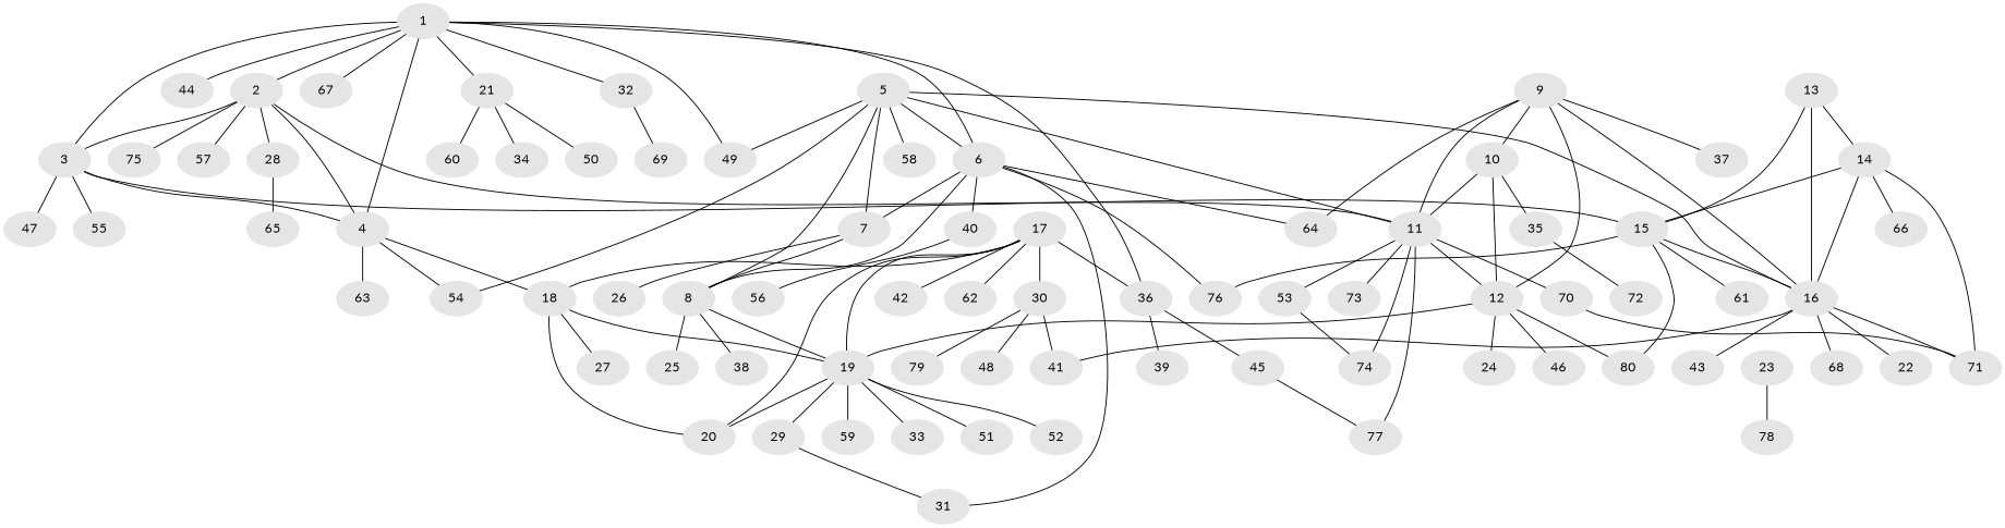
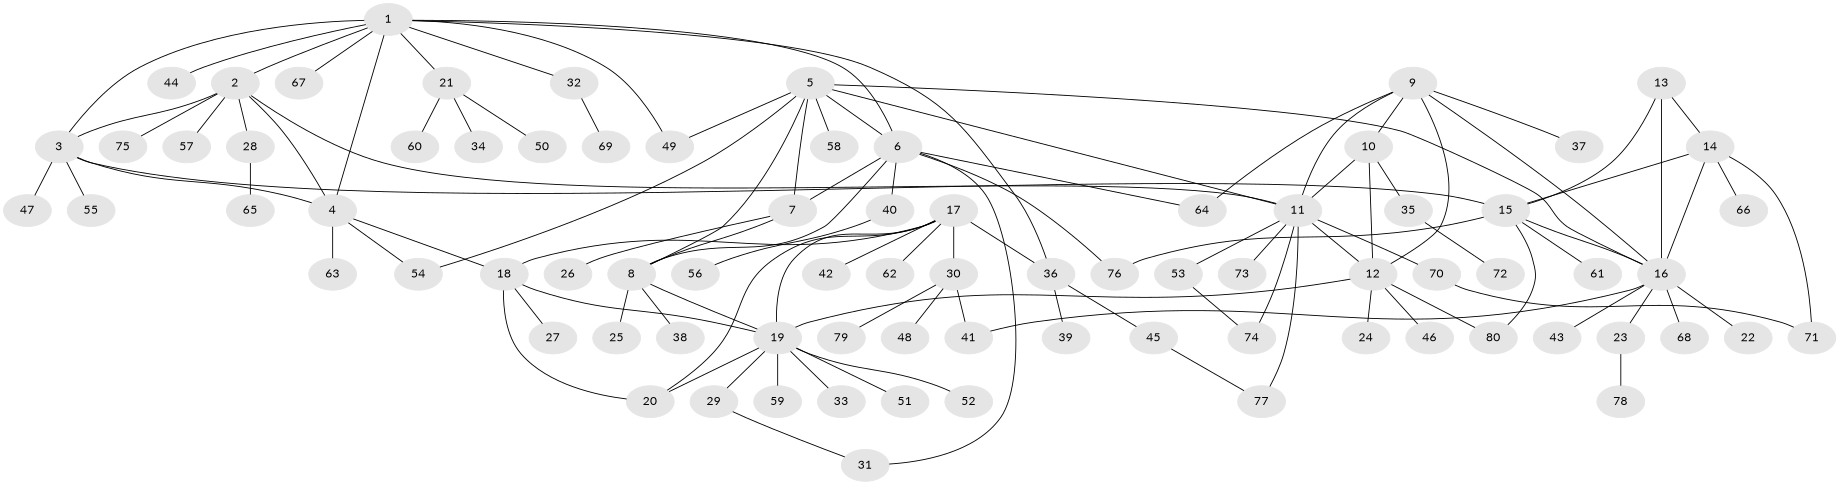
  graph {
    fontname=Lato
    node [color=gray90 fontname=Lato style=filled]
    edge [fontname=Lato]
    1
    2
    3
    4
    6
    21
    32
    36
    44
    49
    67
    11
    28
    57
    75
    15
    47
    55
    18
    54
    63
    7
    8
    31
    40
    64
    76
    34
    50
    60
    69
    45
    39
    12
    53
    70
    73
    77
    74
    65
    16
    80
    61
    19
    20
    27
    5
    58
    26
    25
    38
    22
    23
    41
    43
    68
    56
    29
    33
    51
    52
    59
    9
    10
    37
    35
    24
    46
    72
    71
    13
    14
    66
    78
    17
    30
    42
    62
    48
    79
    1 -- 2
    1 -- 3
    1 -- 4
    1 -- 6
    1 -- 21
    1 -- 32
    1 -- 36
    1 -- 44
    1 -- 49
    1 -- 67
    2 -- 3
    2 -- 4
    2 -- 11
    2 -- 28
    2 -- 57
    2 -- 75
    3 -- 4
    3 -- 15
    3 -- 47
    3 -- 55
    4 -- 18
    4 -- 54
    4 -- 63
    6 -- 7
    6 -- 8
    6 -- 31
    6 -- 40
    6 -- 64
    6 -- 76
    21 -- 34
    21 -- 50
    21 -- 60
    32 -- 69
    36 -- 45
    36 -- 39
    11 -- 12
    11 -- 53
    11 -- 70
    11 -- 73
    11 -- 77
    11 -- 74
    28 -- 65
    15 -- 76
    15 -- 16
    15 -- 80
    15 -- 61
    18 -- 19
    18 -- 20
    18 -- 27
    7 -- 8
    7 -- 26
    8 -- 19
    8 -- 25
    8 -- 38
    40 -- 56
    45 -- 77
    12 -- 80
    12 -- 19
    12 -- 24
    12 -- 46
    53 -- 74
    70 -- 71
    16 -- 22
-   16 -- 71
+   16 -- 23
    16 -- 41
    16 -- 43
    16 -- 68
    19 -- 20
    19 -- 29
    19 -- 33
    19 -- 51
    19 -- 52
    19 -- 59
    5 -- 6
    5 -- 49
    5 -- 11
    5 -- 54
    5 -- 7
    5 -- 8
    5 -- 16
    5 -- 58
    23 -- 78
    29 -- 31
    9 -- 11
    9 -- 64
    9 -- 12
    9 -- 16
    9 -- 10
    9 -- 37
    10 -- 11
    10 -- 12
    10 -- 35
    35 -- 72
    13 -- 15
    13 -- 16
    13 -- 14
    14 -- 15
    14 -- 16
    14 -- 71
    14 -- 66
    17 -- 36
    17 -- 18
    17 -- 19
    17 -- 20
    17 -- 30
    17 -- 42
    17 -- 62
    30 -- 41
    30 -- 48
    30 -- 79
  }
